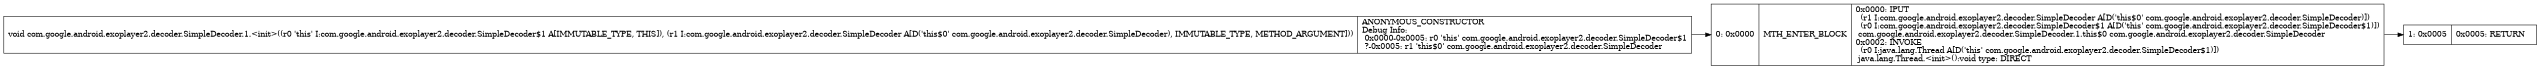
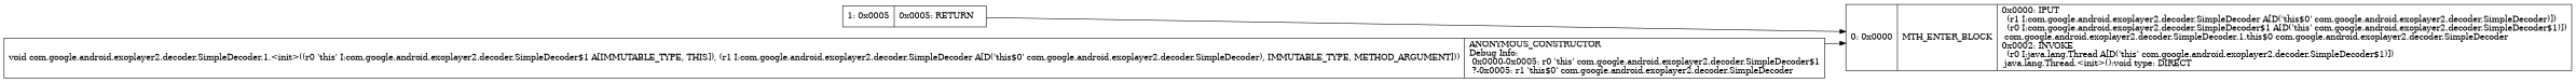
  digraph {
    rankdir=LR
    node [shape=record]
    n1 [label="{0\:\ 0x0000|MTH_ENTER_BLOCK\l|0x0000: IPUT  \l  (r1 I:com.google.android.exoplayer2.decoder.SimpleDecoder A[D('this$0' com.google.android.exoplayer2.decoder.SimpleDecoder)])\l  (r0 I:com.google.android.exoplayer2.decoder.SimpleDecoder$1 A[D('this' com.google.android.exoplayer2.decoder.SimpleDecoder$1)])\l com.google.android.exoplayer2.decoder.SimpleDecoder.1.this$0 com.google.android.exoplayer2.decoder.SimpleDecoder \l0x0002: INVOKE  \l  (r0 I:java.lang.Thread A[D('this' com.google.android.exoplayer2.decoder.SimpleDecoder$1)])\l java.lang.Thread.\<init\>():void type: DIRECT \l}"]
    n2 [label="{1\:\ 0x0005|0x0005: RETURN   \l}"]
    n3 [label="{void com.google.android.exoplayer2.decoder.SimpleDecoder.1.\<init\>((r0 'this' I:com.google.android.exoplayer2.decoder.SimpleDecoder$1 A[IMMUTABLE_TYPE, THIS]), (r1 I:com.google.android.exoplayer2.decoder.SimpleDecoder A[D('this$0' com.google.android.exoplayer2.decoder.SimpleDecoder), IMMUTABLE_TYPE, METHOD_ARGUMENT]))  | ANONYMOUS_CONSTRUCTOR\lDebug Info:\l  0x0000\-0x0005: r0 'this' com.google.android.exoplayer2.decoder.SimpleDecoder$1\l  ?\-0x0005: r1 'this$0' com.google.android.exoplayer2.decoder.SimpleDecoder\l}"]
-   n1 -> n2
+   n2 -> n1
    n3 -> n1
  }
